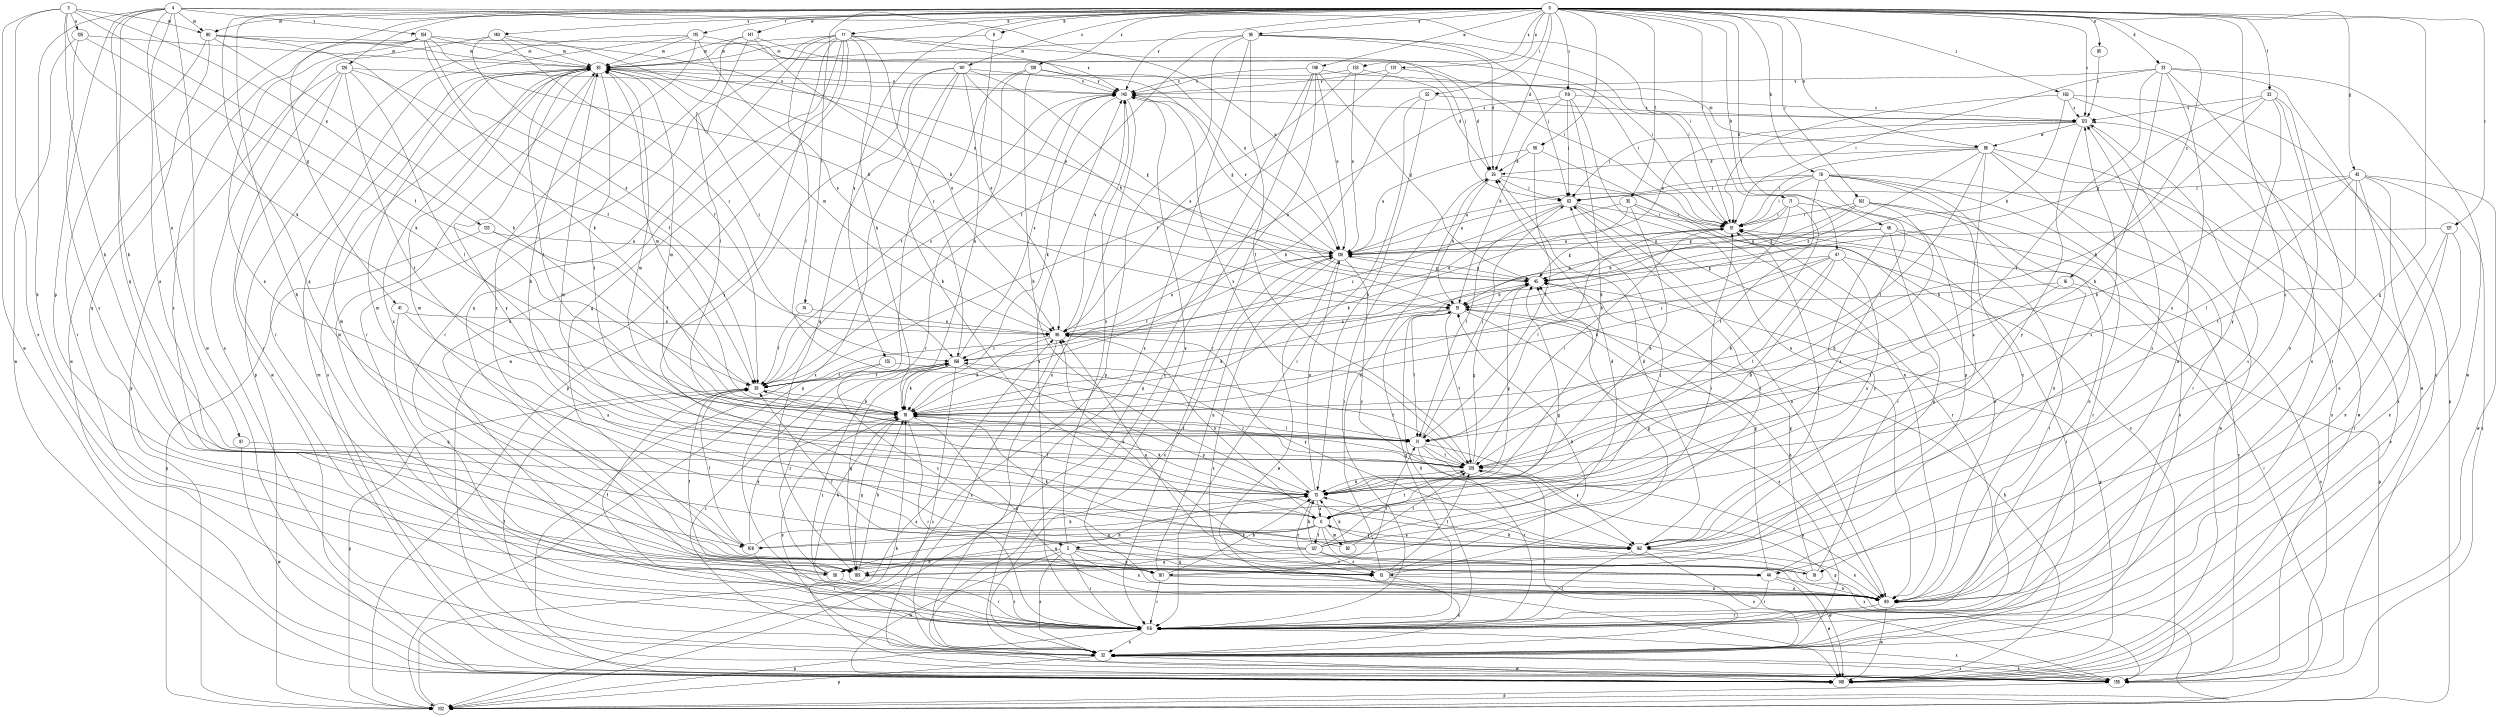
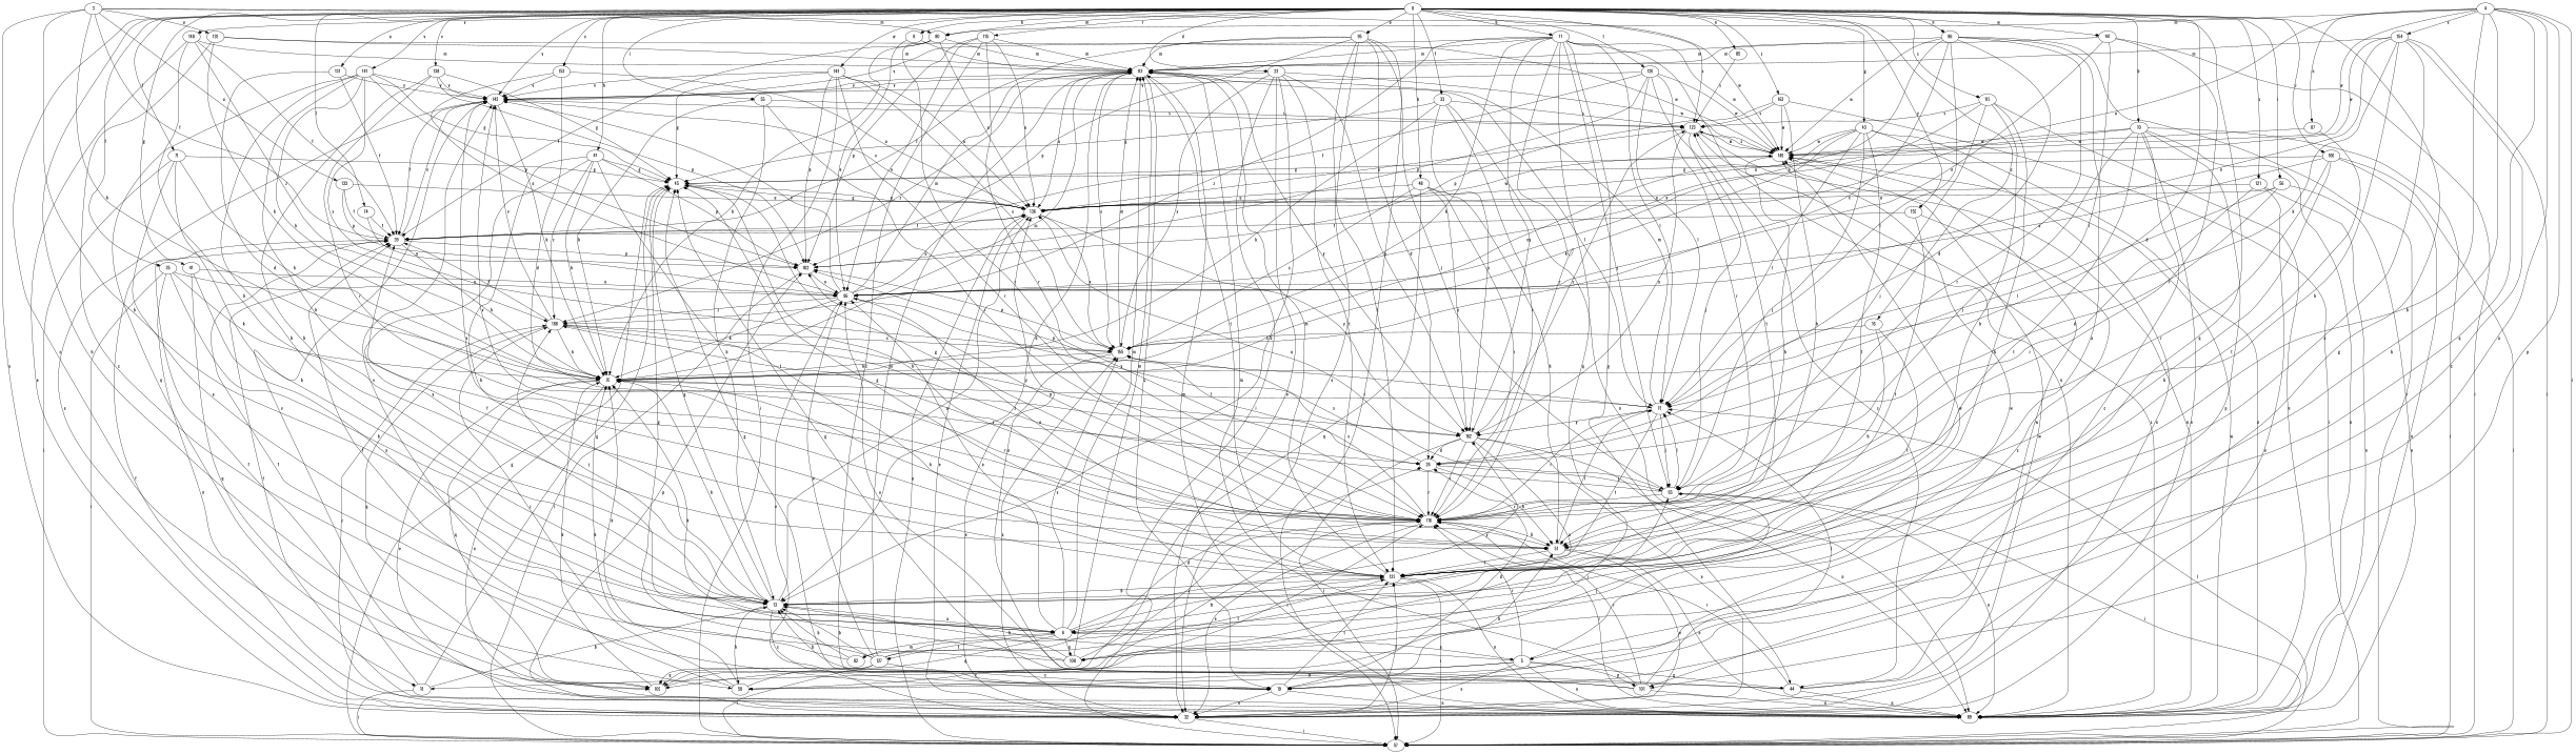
  strict digraph {
    fontname=Oswald
    node [fontname=Oswald]
    edge [arrowhead=diamond fontname=Oswald]
    0
    8
    10
    11
    16
    18
    23
    26
    33
    35
    41
    43
    44
    47
    48
    50
    55
    56
    71
    74
    80
    85
    86
    95
    108
    115
    119
    121
    123
    126
    131
    138
    140
    141
    143
    147
    148
    153
    159
    163
    166
    83
    96
    32
    149
    57
    101
    136
    89
    129
    19
    63
    70
    116
    109
    162
    76
    168
    155
    51
    13
    39
    45
    6
    102
    3
    133
    135
    4
    5
    87
    154
    82
    127
    0 -> 8 [label=b]
    0 -> 10 [arrowhead=normal label=b]
    0 -> 11 [label=b]
    0 -> 16 [arrowhead=normal label=c]
    0 -> 18 [label=c]
    0 -> 23 [label=d]
    0 -> 26 [label=d]
    0 -> 33 [label=f]
    0 -> 35 [label=f]
    0 -> 41 [arrowhead=normal label=g]
    0 -> 43 [arrowhead=normal label=g]
    0 -> 44 [label=g]
    0 -> 47 [arrowhead=normal label=h]
    0 -> 48 [arrowhead=normal label=h]
    0 -> 50 [arrowhead=normal label=h]
    0 -> 55 [label=i]
    0 -> 56 [label=i]
    0 -> 71 [arrowhead=normal label=l]
    0 -> 74 [arrowhead=normal label=l]
    0 -> 80 [label=m]
    0 -> 85 [arrowhead=normal label=n]
    0 -> 86 [label=n]
    0 -> 95 [label=o]
    0 -> 108 [label=q]
    0 -> 115 [arrowhead=normal label=r]
    0 -> 119 [label=s]
    0 -> 121 [label=s]
    0 -> 123 [arrowhead=normal label=s]
    0 -> 126 [arrowhead=normal label=t]
    0 -> 131 [arrowhead=normal label=u]
    0 -> 138 [arrowhead=normal label=v]
    0 -> 140 [label=v]
    0 -> 141 [arrowhead=normal label=v]
    0 -> 143 [arrowhead=normal label=v]
    0 -> 147 [label=w]
    0 -> 148 [arrowhead=normal label=w]
    0 -> 153 [label=x]
    0 -> 159 [label=y]
    0 -> 163 [arrowhead=normal label=z]
    0 -> 166 [label=z]
    8 -> 83 [arrowhead=normal label=m]
    8 -> 96 [arrowhead=normal label=o]
    10 -> 32 [arrowhead=normal label=e]
    10 -> 149 [label=w]
    10 -> 57 [arrowhead=normal label=i]
    10 -> 101 [arrowhead=normal label=p]
    10 -> 136 [label=u]
    10 -> 89 [label=n]
    10 -> 129 [label=t]
    10 -> 19 [arrowhead=normal label=c]
    10 -> 63 [label=j]
    11 -> 44 [arrowhead=normal label=g]
    11 -> 143 [label=v]
    11 -> 83 [arrowhead=normal label=m]
    11 -> 149 [arrowhead=normal label=w]
    11 -> 89 [label=n]
    11 -> 63 [label=j]
    11 -> 70 [arrowhead=normal label=k]
    11 -> 116 [label=r]
    11 -> 109 [label=q]
    11 -> 162 [arrowhead=normal label=y]
    11 -> 76 [label=l]
    11 -> 168 [arrowhead=normal label=z]
    16 -> 129 [arrowhead=normal label=t]
    16 -> 155 [label=x]
    16 -> 51 [label=h]
    18 -> 57 [label=i]
    18 -> 13 [arrowhead=normal label=b]
    18 -> 39 [arrowhead=normal label=f]
    18 -> 45 [label=g]
    23 -> 143 [label=v]
    23 -> 32 [label=e]
    23 -> 149 [label=w]
    23 -> 57 [arrowhead=normal label=i]
    23 -> 129 [label=t]
    23 -> 162 [arrowhead=normal label=y]
    23 -> 155 [arrowhead=normal label=x]
    23 -> 13 [arrowhead=normal label=b]
    26 -> 63 [arrowhead=normal label=j]
    26 -> 116 [arrowhead=normal label=r]
    26 -> 155 [arrowhead=normal label=x]
    26 -> 51 [label=h]
    33 -> 123 [label=s]
    33 -> 89 [arrowhead=normal label=n]
    33 -> 70 [arrowhead=normal label=k]
    33 -> 116 [arrowhead=normal label=r]
    33 -> 162 [label=y]
    33 -> 45 [label=g]
    35 -> 96 [label=o]
    35 -> 57 [arrowhead=normal label=i]
    35 -> 89 [label=n]
    35 -> 70 [arrowhead=normal label=k]
    35 -> 13 [label=b]
    41 -> 96 [arrowhead=normal label=o]
    41 -> 109 [arrowhead=normal label=q]
    41 -> 6 [arrowhead=normal label=a]
    43 -> 32 [arrowhead=normal label=e]
    43 -> 149 [arrowhead=normal label=w]
    43 -> 89 [label=n]
    43 -> 129 [arrowhead=normal label=t]
    43 -> 63 [label=j]
    43 -> 70 [label=k]
    43 -> 76 [label=l]
    43 -> 155 [arrowhead=normal label=x]
    44 -> 123 [label=s]
    44 -> 96 [arrowhead=normal label=o]
    44 -> 149 [label=w]
    44 -> 89 [label=n]
    44 -> 116 [arrowhead=normal label=r]
    44 -> 45 [label=g]
    47 -> 129 [arrowhead=normal label=t]
    47 -> 70 [arrowhead=normal label=k]
    47 -> 168 [arrowhead=normal label=z]
    47 -> 13 [label=b]
    47 -> 45 [arrowhead=normal label=g]
    47 -> 6 [label=a]
    47 -> 102 [arrowhead=normal label=p]
    48 -> 136 [label=u]
    48 -> 116 [label=r]
    48 -> 109 [arrowhead=normal label=q]
    48 -> 162 [label=y]
    48 -> 155 [label=x]
    48 -> 51 [label=h]
    50 -> 63 [label=j]
    50 -> 70 [label=k]
    50 -> 116 [arrowhead=normal label=r]
    50 -> 168 [arrowhead=normal label=z]
    50 -> 39 [label=f]
    55 -> 123 [label=s]
    55 -> 70 [arrowhead=normal label=k]
    55 -> 116 [label=r]
    55 -> 13 [arrowhead=normal label=b]
    56 -> 26 [arrowhead=normal label=d]
    56 -> 136 [arrowhead=normal label=u]
    56 -> 89 [label=n]
    56 -> 76 [label=l]
    71 -> 57 [arrowhead=normal label=i]
    71 -> 70 [label=k]
    71 -> 13 [label=b]
    71 -> 45 [label=g]
    71 -> 6 [label=a]
    74 -> 96 [arrowhead=normal label=o]
    74 -> 39 [label=f]
    80 -> 83 [label=m]
    80 -> 136 [label=u]
    80 -> 70 [arrowhead=normal label=k]
    80 -> 116 [arrowhead=normal label=r]
-   80 -> 109 [label=q]
    80 -> 39 [label=f]
    85 -> 123 [arrowhead=normal label=s]
    86 -> 26 [arrowhead=normal label=d]
    86 -> 83 [arrowhead=normal label=m]
    86 -> 96 [arrowhead=normal label=o]
    86 -> 149 [label=w]
    86 -> 57 [arrowhead=normal label=i]
    86 -> 116 [arrowhead=normal label=r]
    86 -> 76 [arrowhead=normal label=l]
    86 -> 155 [label=x]
    86 -> 6 [arrowhead=normal label=a]
    95 -> 26 [arrowhead=normal label=d]
    95 -> 83 [label=m]
    95 -> 32 [arrowhead=normal label=e]
    95 -> 57 [label=i]
    95 -> 129 [label=t]
    95 -> 63 [arrowhead=normal label=j]
    95 -> 39 [arrowhead=normal label=f]
    95 -> 102 [label=p]
    108 -> 83 [label=m]
    108 -> 63 [arrowhead=normal label=j]
    108 -> 70 [label=k]
    108 -> 116 [label=r]
    108 -> 13 [label=b]
    108 -> 39 [label=f]
    115 -> 83 [label=m]
    115 -> 96 [label=o]
    115 -> 136 [label=u]
    115 -> 19 [arrowhead=normal label=c]
    115 -> 116 [label=r]
    115 -> 102 [arrowhead=normal label=p]
    119 -> 123 [label=s]
    119 -> 96 [arrowhead=normal label=o]
    119 -> 89 [arrowhead=normal label=n]
    119 -> 63 [label=j]
    119 -> 51 [arrowhead=normal label=h]
    119 -> 13 [arrowhead=normal label=b]
    121 -> 32 [label=e]
    121 -> 136 [label=u]
    121 -> 89 [label=n]
    121 -> 116 [arrowhead=normal label=r]
-   123 -> 86 [arrowhead=normal label=w]
+   123 -> 149 [arrowhead=normal label=w]
    123 -> 136 [label=u]
    123 -> 89 [label=n]
    123 -> 63 [label=j]
    123 -> 162 [arrowhead=normal label=y]
    126 -> 143 [label=v]
    126 -> 149 [label=w]
    126 -> 129 [arrowhead=normal label=t]
    126 -> 116 [arrowhead=normal label=r]
    126 -> 76 [arrowhead=normal label=l]
    126 -> 39 [label=f]
    126 -> 102 [arrowhead=normal label=p]
    131 -> 26 [label=d]
    131 -> 143 [arrowhead=normal label=v]
    131 -> 39 [arrowhead=normal label=f]
    138 -> 143 [label=v]
    138 -> 116 [label=r]
    138 -> 13 [label=b]
    138 -> 45 [label=g]
    138 -> 102 [arrowhead=normal label=p]
    140 -> 83 [arrowhead=normal label=m]
    140 -> 32 [label=e]
    140 -> 168 [label=z]
    140 -> 51 [label=h]
    140 -> 39 [label=f]
    141 -> 143 [arrowhead=normal label=v]
    141 -> 70 [label=k]
    141 -> 109 [label=q]
    141 -> 155 [label=x]
    141 -> 51 [label=h]
    141 -> 13 [label=b]
    141 -> 45 [label=g]
    141 -> 102 [label=p]
    143 -> 123 [label=s]
    143 -> 32 [label=e]
    143 -> 70 [label=k]
    143 -> 39 [label=f]
    147 -> 83 [arrowhead=normal label=m]
    147 -> 96 [arrowhead=normal label=o]
    147 -> 57 [arrowhead=normal label=i]
    147 -> 116 [label=r]
    147 -> 76 [label=l]
    148 -> 143 [arrowhead=normal label=v]
    148 -> 57 [label=i]
    148 -> 136 [arrowhead=normal label=u]
    148 -> 116 [label=r]
    148 -> 155 [label=x]
    148 -> 45 [arrowhead=normal label=g]
    148 -> 102 [label=p]
    153 -> 26 [label=d]
    153 -> 143 [label=v]
    153 -> 96 [arrowhead=normal label=o]
    153 -> 136 [arrowhead=normal label=u]
    159 -> 129 [arrowhead=normal label=t]
    159 -> 19 [label=c]
    159 -> 39 [arrowhead=normal label=f]
    163 -> 123 [arrowhead=normal label=s]
    163 -> 149 [arrowhead=normal label=w]
    163 -> 57 [label=i]
    163 -> 51 [arrowhead=normal label=h]
    163 -> 102 [arrowhead=normal label=p]
    166 -> 96 [arrowhead=normal label=o]
    166 -> 57 [arrowhead=normal label=i]
    166 -> 89 [arrowhead=normal label=n]
    166 -> 116 [label=r]
    166 -> 13 [label=b]
    166 -> 45 [label=g]
    83 -> 143 [label=v]
    83 -> 136 [arrowhead=normal label=u]
    83 -> 129 [arrowhead=normal label=t]
    83 -> 19 [label=c]
    83 -> 162 [label=y]
    83 -> 76 [arrowhead=normal label=l]
    83 -> 168 [arrowhead=normal label=z]
    83 -> 155 [label=x]
    83 -> 13 [arrowhead=normal label=b]
    96 -> 143 [label=v]
    96 -> 83 [label=m]
    96 -> 32 [label=e]
    96 -> 136 [label=u]
    96 -> 70 [arrowhead=normal label=k]
    96 -> 162 [arrowhead=normal label=y]
    96 -> 168 [label=z]
    32 -> 149 [arrowhead=normal label=w]
    32 -> 57 [arrowhead=normal label=i]
    32 -> 129 [label=t]
    32 -> 168 [arrowhead=normal label=z]
    32 -> 155 [label=x]
    32 -> 39 [arrowhead=normal label=f]
    32 -> 102 [label=p]
    149 -> 123 [arrowhead=normal label=s]
    149 -> 51 [label=h]
    149 -> 45 [label=g]
    57 -> 136 [label=u]
    57 -> 76 [arrowhead=normal label=l]
    57 -> 45 [arrowhead=normal label=g]
    101 -> 83 [label=m]
    101 -> 136 [arrowhead=normal label=u]
    101 -> 89 [arrowhead=normal label=n]
    101 -> 116 [arrowhead=normal label=r]
    101 -> 76 [arrowhead=normal label=l]
    101 -> 13 [label=b]
    136 -> 143 [arrowhead=normal label=v]
    136 -> 32 [arrowhead=normal label=e]
    136 -> 149 [label=w]
    136 -> 162 [arrowhead=normal label=y]
    136 -> 155 [label=x]
    136 -> 39 [arrowhead=normal label=f]
    136 -> 45 [label=g]
    89 -> 123 [arrowhead=normal label=s]
    89 -> 143 [label=v]
    89 -> 83 [arrowhead=normal label=m]
    89 -> 149 [arrowhead=normal label=w]
    89 -> 116 [label=r]
    89 -> 39 [label=f]
    129 -> 143 [arrowhead=normal label=v]
    129 -> 83 [label=m]
    129 -> 57 [label=i]
    129 -> 89 [label=n]
    129 -> 13 [label=b]
    129 -> 39 [arrowhead=normal label=f]
    129 -> 45 [label=g]
    19 -> 26 [label=d]
    19 -> 32 [arrowhead=normal label=e]
    19 -> 89 [label=n]
    19 -> 129 [arrowhead=normal label=t]
    19 -> 51 [label=h]
    19 -> 45 [label=g]
    63 -> 57 [arrowhead=normal label=i]
    63 -> 136 [label=u]
    63 -> 89 [arrowhead=normal label=n]
    63 -> 116 [arrowhead=normal label=r]
    63 -> 76 [label=l]
    63 -> 168 [arrowhead=normal label=z]
    70 -> 83 [label=m]
    70 -> 32 [label=e]
    70 -> 89 [arrowhead=normal label=n]
    70 -> 116 [label=r]
    70 -> 109 [arrowhead=normal label=q]
    70 -> 76 [arrowhead=normal label=l]
    116 -> 143 [arrowhead=normal label=v]
    116 -> 32 [label=e]
    116 -> 168 [arrowhead=normal label=z]
    116 -> 155 [label=x]
    116 -> 51 [label=h]
    116 -> 45 [arrowhead=normal label=g]
    116 -> 102 [label=p]
    109 -> 70 [arrowhead=normal label=k]
    109 -> 116 [label=r]
    162 -> 26 [arrowhead=normal label=d]
    162 -> 123 [arrowhead=normal label=s]
    162 -> 32 [label=e]
    162 -> 57 [arrowhead=normal label=i]
    162 -> 89 [arrowhead=normal label=n]
    162 -> 116 [arrowhead=normal label=r]
    162 -> 6 [arrowhead=normal label=a]
    76 -> 83 [label=m]
    76 -> 129 [label=t]
    76 -> 63 [arrowhead=normal label=j]
    76 -> 116 [label=r]
    76 -> 162 [label=y]
    76 -> 102 [arrowhead=normal label=p]
    168 -> 143 [arrowhead=normal label=v]
    168 -> 70 [label=k]
    168 -> 109 [label=q]
    168 -> 162 [arrowhead=normal label=y]
    168 -> 155 [arrowhead=normal label=x]
    168 -> 39 [arrowhead=normal label=f]
    155 -> 83 [label=m]
    155 -> 32 [arrowhead=normal label=e]
    155 -> 70 [label=k]
    155 -> 102 [label=p]
    51 -> 96 [arrowhead=normal label=o]
    51 -> 32 [label=e]
    51 -> 89 [label=n]
    51 -> 129 [label=t]
    51 -> 70 [label=k]
    51 -> 76 [label=l]
    13 -> 50 [arrowhead=normal label=h]
    13 -> 136 [arrowhead=normal label=u]
    13 -> 19 [label=c]
    13 -> 70 [label=k]
    13 -> 168 [arrowhead=normal label=z]
    13 -> 45 [arrowhead=normal label=g]
    13 -> 6 [arrowhead=normal label=a]
    39 -> 143 [label=v]
    39 -> 70 [label=k]
    39 -> 102 [arrowhead=normal label=p]
    45 -> 136 [label=u]
    45 -> 51 [label=h]
    6 -> 108 [label=q]
    6 -> 83 [label=m]
    6 -> 96 [arrowhead=normal label=o]
    6 -> 129 [arrowhead=normal label=t]
    6 -> 109 [arrowhead=normal label=q]
    6 -> 162 [label=y]
    6 -> 155 [arrowhead=normal label=x]
    6 -> 5 [label=a]
    6 -> 82 [label=m]
    6 -> 127 [label=t]
    102 -> 96 [arrowhead=normal label=o]
    102 -> 57 [arrowhead=normal label=i]
    3 -> 80 [arrowhead=normal label=m]
    3 -> 32 [arrowhead=normal label=e]
    3 -> 149 [label=w]
    3 -> 70 [label=k]
    3 -> 13 [arrowhead=normal label=b]
    3 -> 39 [arrowhead=normal label=f]
    3 -> 133 [arrowhead=normal label=u]
    3 -> 135 [arrowhead=normal label=u]
    133 -> 136 [arrowhead=normal label=u]
    133 -> 39 [arrowhead=normal label=f]
    133 -> 102 [label=p]
    135 -> 83 [arrowhead=normal label=m]
    135 -> 149 [arrowhead=normal label=w]
    135 -> 19 [label=c]
    135 -> 70 [arrowhead=normal label=k]
    4 -> 50 [arrowhead=normal label=h]
    4 -> 80 [arrowhead=normal label=m]
    4 -> 108 [arrowhead=normal label=q]
    4 -> 149 [arrowhead=normal label=w]
    4 -> 57 [arrowhead=normal label=i]
    4 -> 101 [arrowhead=normal label=p]
    4 -> 136 [label=u]
    4 -> 13 [arrowhead=normal label=b]
    4 -> 5 [label=a]
    4 -> 87 [arrowhead=normal label=n]
    4 -> 154 [arrowhead=normal label=x]
    5 -> 18 [arrowhead=normal label=c]
    5 -> 44 [label=g]
    5 -> 50 [arrowhead=normal label=h]
    5 -> 143 [arrowhead=normal label=v]
    5 -> 32 [arrowhead=normal label=e]
    5 -> 149 [label=w]
    5 -> 101 [label=p]
    5 -> 89 [arrowhead=normal label=n]
    5 -> 116 [label=r]
    87 -> 149 [label=w]
    87 -> 129 [label=t]
    154 -> 83 [arrowhead=normal label=m]
    154 -> 96 [label=o]
    154 -> 149 [label=w]
    154 -> 57 [label=i]
    154 -> 19 [label=c]
    154 -> 70 [arrowhead=normal label=k]
    154 -> 51 [label=h]
    154 -> 6 [arrowhead=normal label=a]
    82 -> 129 [arrowhead=normal label=t]
    82 -> 70 [label=k]
    82 -> 13 [arrowhead=normal label=b]
    127 -> 26 [label=d]
    127 -> 83 [label=m]
    127 -> 96 [label=o]
    127 -> 149 [arrowhead=normal label=w]
    127 -> 57 [label=i]
    127 -> 19 [arrowhead=normal label=c]
    127 -> 109 [label=q]
    127 -> 13 [arrowhead=normal label=b]
    127 -> 45 [label=g]
  }
